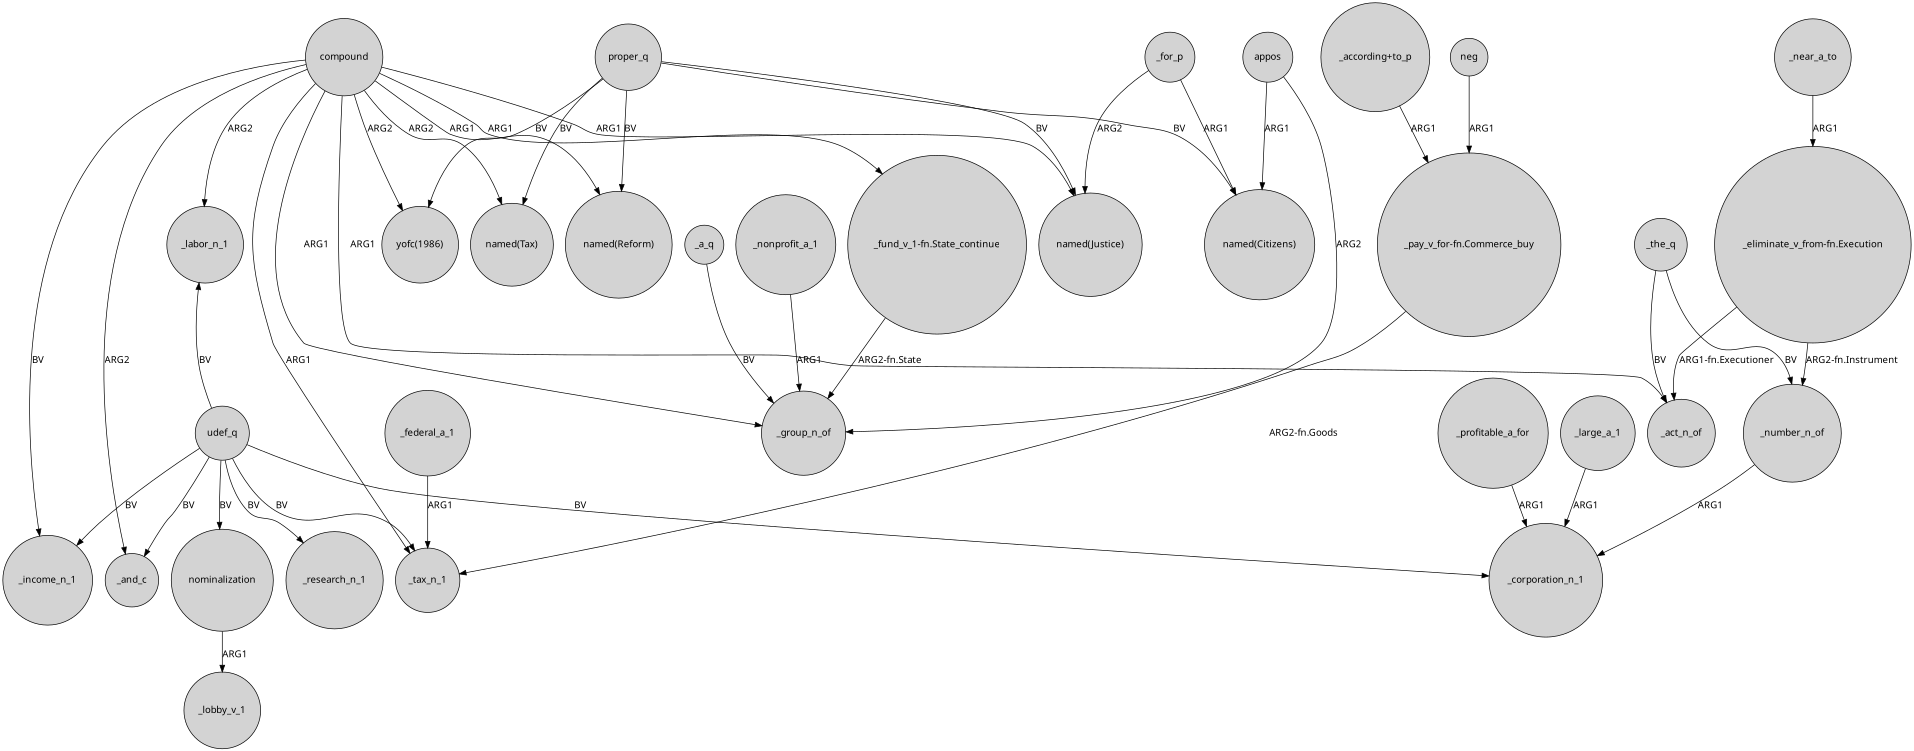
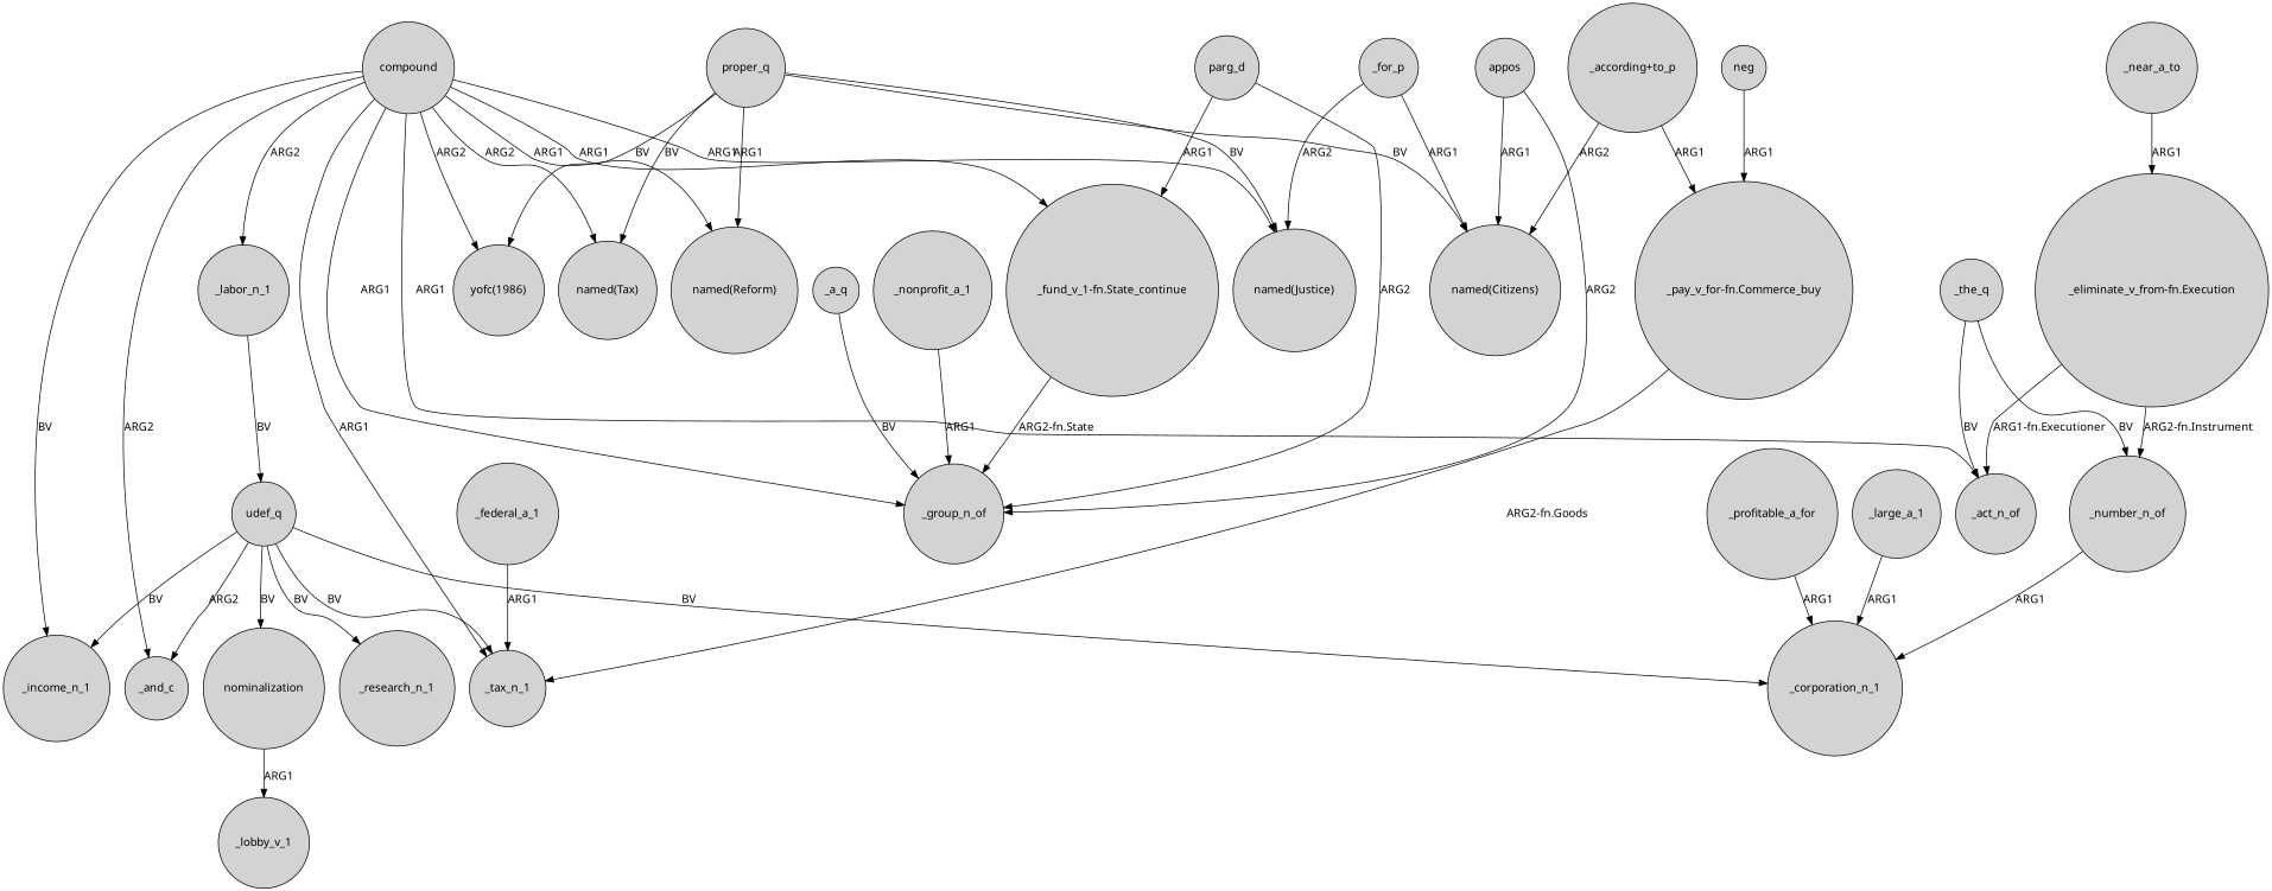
  digraph {
    fontname="Noto Sans"
    node [fontname="Noto Sans" shape=circle style=filled]
    edge [fontname="Noto Sans"]
    proper_q
    "named(Tax)"
    "named(Justice)"
    "yofc(1986)"
    "named(Reform)"
    "named(Citizens)"
+   parg_d
    "_fund_v_1-fn.State_continue"
    _group_n_of
    compound
    _income_n_1
    _tax_n_1
    _and_c
    _act_n_of
    _labor_n_1
    nominalization
    _lobby_v_1
    _the_q
    _number_n_of
    _corporation_n_1
    neg
    "_pay_v_for-fn.Commerce_buy"
    udef_q
    _research_n_1
    appos
    _federal_a_1
    "_according+to_p"
    _a_q
    _profitable_a_for
    "_eliminate_v_from-fn.Execution"
    _large_a_1
    _for_p
    _nonprofit_a_1
    _near_a_to
    proper_q -> "named(Tax)" [label=BV]
    proper_q -> "named(Justice)" [label=BV]
    proper_q -> "yofc(1986)" [label=BV]
-   proper_q -> "named(Reform)" [label=BV]
+   proper_q -> "named(Reform)" [label=ARG1]
    proper_q -> "named(Citizens)" [label=BV]
+   parg_d -> "_fund_v_1-fn.State_continue" [label=ARG1]
+   parg_d -> _group_n_of [label=ARG2]
    "_fund_v_1-fn.State_continue" -> _group_n_of [label="ARG2-fn.State"]
    compound -> "named(Tax)" [label=ARG2]
    compound -> "named(Justice)" [label=ARG1]
    compound -> "yofc(1986)" [label=ARG2]
    compound -> "named(Reform)" [label=ARG1]
    compound -> "_fund_v_1-fn.State_continue" [label=ARG1]
    compound -> _group_n_of [label=ARG1]
    compound -> _income_n_1 [label=BV]
    compound -> _tax_n_1 [label=ARG1]
    compound -> _and_c [label=ARG2]
    compound -> _act_n_of [label=ARG1]
    compound -> _labor_n_1 [label=ARG2]
    nominalization -> _lobby_v_1 [label=ARG1]
    _the_q -> _act_n_of [label=BV]
    _the_q -> _number_n_of [label=BV]
    _number_n_of -> _corporation_n_1 [label=ARG1]
    neg -> "_pay_v_for-fn.Commerce_buy" [label=ARG1]
    "_pay_v_for-fn.Commerce_buy" -> _tax_n_1 [label="ARG2-fn.Goods"]
    udef_q -> _income_n_1 [label=BV]
    udef_q -> _tax_n_1 [label=BV]
-   udef_q -> _and_c [label=BV]
-   udef_q -> _labor_n_1 [label=BV]
+   udef_q -> _and_c [label=ARG2]
+   _labor_n_1 -> udef_q [label=BV]
    udef_q -> nominalization [label=BV]
    udef_q -> _corporation_n_1 [label=BV]
    udef_q -> _research_n_1 [label=BV]
    appos -> "named(Citizens)" [label=ARG1]
    appos -> _group_n_of [label=ARG2]
    _federal_a_1 -> _tax_n_1 [label=ARG1]
+   "_according+to_p" -> "named(Citizens)" [label=ARG2]
    "_according+to_p" -> "_pay_v_for-fn.Commerce_buy" [label=ARG1]
    _a_q -> _group_n_of [label=BV]
    _profitable_a_for -> _corporation_n_1 [label=ARG1]
    "_eliminate_v_from-fn.Execution" -> _act_n_of [label="ARG1-fn.Executioner"]
    "_eliminate_v_from-fn.Execution" -> _number_n_of [label="ARG2-fn.Instrument"]
    _large_a_1 -> _corporation_n_1 [label=ARG1]
    _for_p -> "named(Justice)" [label=ARG2]
    _for_p -> "named(Citizens)" [label=ARG1]
    _nonprofit_a_1 -> _group_n_of [label=ARG1]
    _near_a_to -> "_eliminate_v_from-fn.Execution" [label=ARG1]
  }
